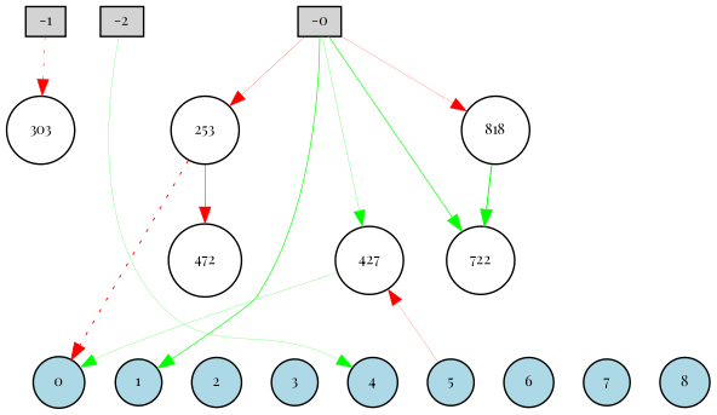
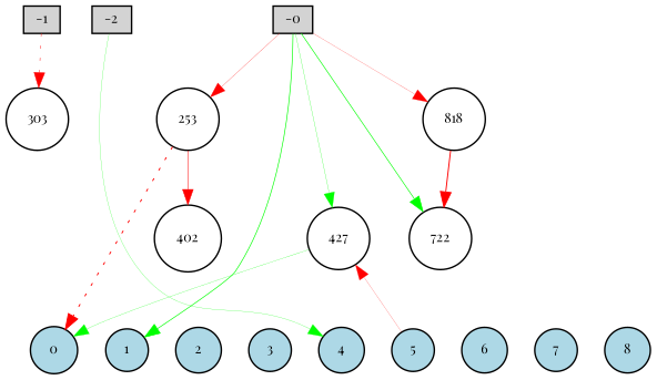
  digraph {
    fontname="Playfair Display"
    node [fillcolor=lightblue fontname="Playfair Display" fontsize=9 shape=circle style=filled]
    edge [fontname="Playfair Display" style=invis]
    -1 [fillcolor=lightgray height=0.2 shape=box width=0.2]
    -2 [fillcolor=lightgray height=0.2 shape=box width=0.2]
    n3 [fillcolor=lightgray height=0.2 label=-0 shape=box width=0.2]
    0 [height=0.2 width=0.2]
    1 [height=0.2 width=0.2]
    2 [height=0.2 width=0.2]
    3 [height=0.2 width=0.2]
    4 [height=0.2 width=0.2]
    5 [height=0.2 width=0.2]
    6 [height=0.2 width=0.2]
    7 [height=0.2 width=0.2]
    8 [height=0.2 width=0.2]
    303 [fillcolor=white height=0.2 width=0.2]
    427 [fillcolor=white height=0.2 width=0.2]
    818 [fillcolor=white height=0.2 width=0.2]
    n16 [fillcolor=white height=0.2 label=722 width=0.2]
    253 [fillcolor=white height=0.2 width=0.2]
-   472 [fillcolor=white height=0.2 width=0.2]
+   472 [fillcolor=white height=0.2 width=0.2 label=402]
    subgraph sub_1 {
      rank=source
      -1
      -2
      n3
    }
    subgraph sub_2 {
      rank=sink
      0
      1
      2
      3
      4
      5
      6
      7
      8
    }
    -1 -> -2
    -1 -> 303 [color=red penwidth=0.31962812499091164 style=dotted]
    -2 -> n3
    -2 -> 4 [color=green penwidth=0.1550438972013207 style=solid]
    n3 -> 1 [color=green penwidth=0.4609307109900065 style=solid]
    n3 -> 427 [color=green penwidth=0.1740712164341166 style=solid]
    n3 -> 818 [color=red penwidth=0.1283269503797297 style=solid]
    n3 -> n16 [color=green penwidth=0.44713841189924086 style=solid]
    n3 -> 253 [color=red penwidth=0.16122698340462072 style=solid]
    0 -> 1
    1 -> 2
    2 -> 3
    3 -> 4
    4 -> 5
    5 -> 6
    5 -> 427 [color=red penwidth=0.12205622515251748 style=solid]
    6 -> 7
    7 -> 8
    427 -> 0 [color=green penwidth=0.1577026185001168 style=solid]
-   818 -> n16 [color=green penwidth=0.6667553912368943 style=solid]
+   818 -> n16 [color=red penwidth=0.6667553912368943 style=solid]
    253 -> 0 [color=red penwidth=0.656947778037925 style=dotted]
    253 -> 472 [color=red penwidth=0.34991256434400053 style=solid]
  }
